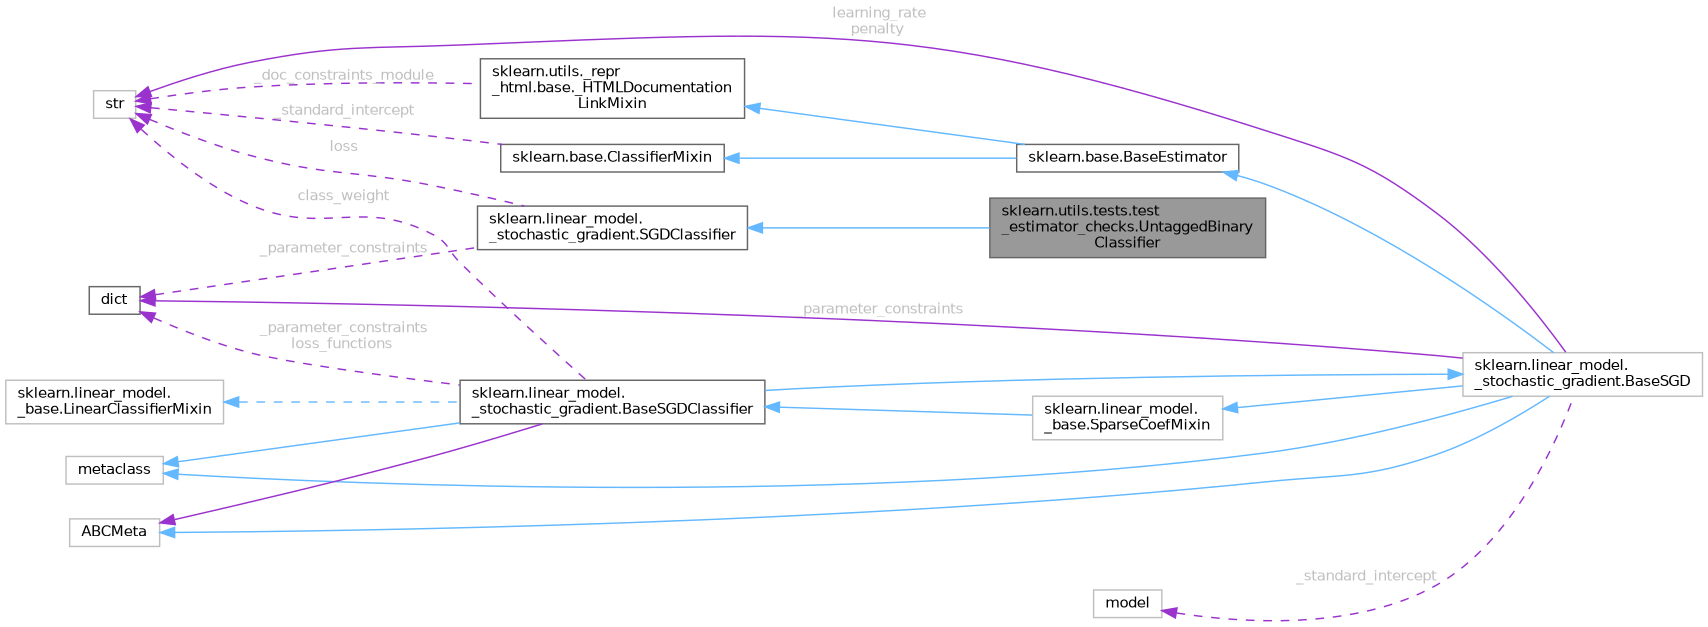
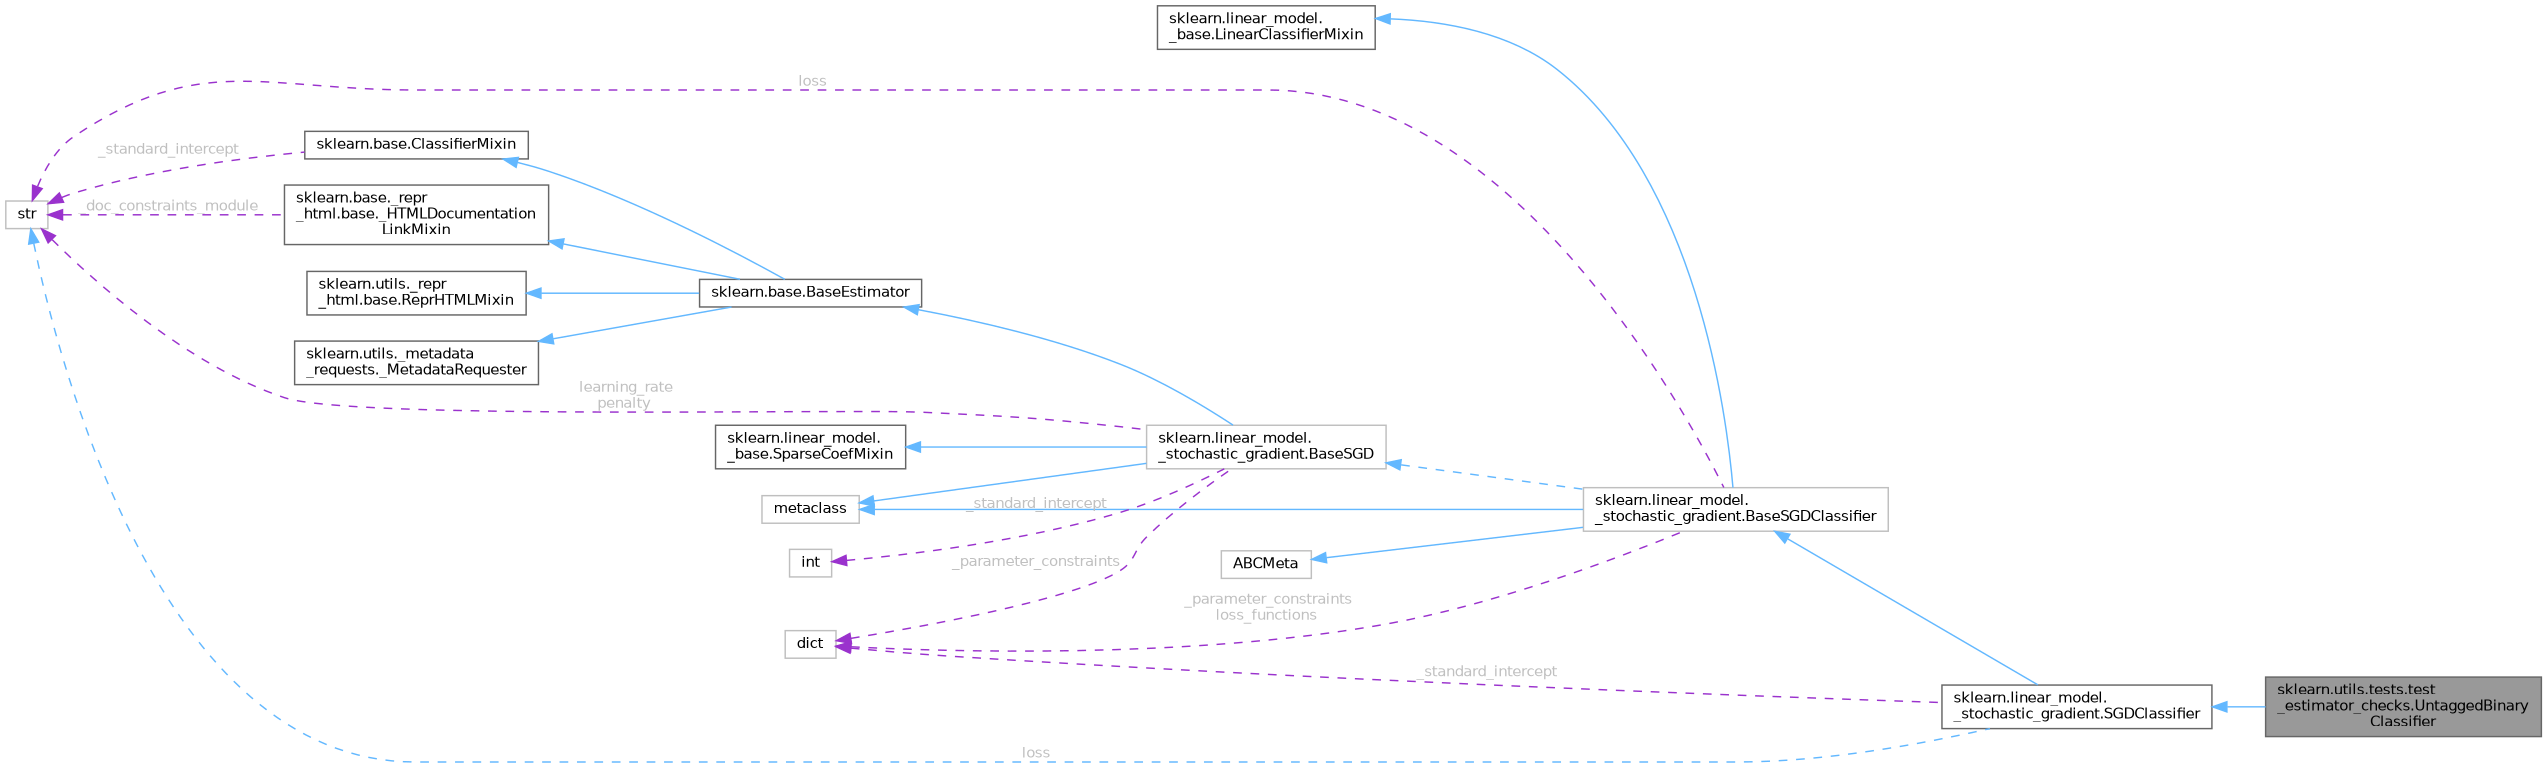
  digraph {
    rankdir=LR
    node [color=gray40 fillcolor=white fontname=Helvetica fontsize=10 shape=box style=filled]
    edge [color=steelblue1 dir=back fontname=Helvetica fontsize=10 labelfontname=Helvetica labelfontsize=10 style=solid]
    n1 [fillcolor=grey60 fontcolor=black height=0.2 label="sklearn.utils.tests.test\l_estimator_checks.UntaggedBinary\lClassifier" width=0.4]
    n2 [height=0.2 label="sklearn.linear_model.\l_stochastic_gradient.SGDClassifier" width=0.4]
-   n3 [height=0.2 label="sklearn.linear_model.\l_stochastic_gradient.BaseSGDClassifier" width=0.4]
-   n4 [color=grey75 height=0.2 label="sklearn.linear_model.\l_base.LinearClassifierMixin" width=0.4]
+   n3 [color=grey75 height=0.2 label="sklearn.linear_model.\l_stochastic_gradient.BaseSGDClassifier" width=0.4]
+   n4 [height=0.2 label="sklearn.linear_model.\l_base.LinearClassifierMixin" width=0.4]
    n5 [height=0.2 label="sklearn.base.ClassifierMixin" width=0.4]
    n6 [height=0.2 label="sklearn.base.BaseEstimator" width=0.4]
    n7 [color=grey75 height=0.2 label=str width=0.4]
    n8 [color=grey75 height=0.2 label="sklearn.linear_model.\l_stochastic_gradient.BaseSGD" width=0.4]
-   n9 [height=0.2 label="sklearn.utils._repr\l_html.base._HTMLDocumentation\lLinkMixin" width=0.4]
-   n10 [color=grey75 height=0.2 label="sklearn.linear_model.\l_base.SparseCoefMixin" width=0.4]
+   n9 [height=0.2 label="sklearn.base._repr\l_html.base._HTMLDocumentation\lLinkMixin" width=0.4]
+   n10 [height=0.2 label="sklearn.linear_model.\l_base.SparseCoefMixin" width=0.4]
+   n11 [height=0.2 label="sklearn.utils._repr\l_html.base.ReprHTMLMixin" width=0.4]
+   n12 [height=0.2 label="sklearn.utils._metadata\l_requests._MetadataRequester" width=0.4]
    n13 [color=grey75 height=0.2 label=metaclass width=0.4]
    n14 [color=grey75 height=0.2 label=ABCMeta width=0.4]
-   n15 [height=0.2 label=dict width=0.4]
-   n16 [color=grey75 height=0.2 label=model width=0.4]
+   n15 [color=grey75 height=0.2 label=dict width=0.4]
+   n16 [color=grey75 height=0.2 label=int width=0.4]
    n2 -> n1
-   n3 -> n10
-   n4 -> n3 [style=dashed]
+   n3 -> n2
+   n4 -> n3
    n5 -> n6
    n6 -> n8
-   n7 -> n2 [color=darkorchid3 fontcolor=grey label=" loss" style=dashed]
-   n7 -> n3 [color=darkorchid3 fontcolor=grey label=" class_weight" style=dashed]
+   n7 -> n2 [fontcolor=grey label=" loss" style=dashed]
+   n7 -> n3 [color=darkorchid3 fontcolor=grey label=" loss" style=dashed]
    n7 -> n5 [color=darkorchid3 fontcolor=grey label=" _standard_intercept" style=dashed]
-   n7 -> n8 [color=darkorchid3 fontcolor=grey label=" learning_rate\npenalty"]
+   n7 -> n8 [color=darkorchid3 fontcolor=grey label=" learning_rate\npenalty" style=dashed]
    n7 -> n9 [color=darkorchid3 fontcolor=grey label=" _doc_constraints_module" style=dashed]
-   n8 -> n3
+   n8 -> n3 [style=dashed]
    n9 -> n6
    n10 -> n8
+   n11 -> n6
+   n12 -> n6
    n13 -> n3
    n13 -> n8
-   n14 -> n3 [color=darkorchid3]
-   n14 -> n8
-   n15 -> n2 [color=darkorchid3 fontcolor=grey label=" _parameter_constraints" style=dashed]
+   n14 -> n3
+   n15 -> n2 [color=darkorchid3 fontcolor=grey label=" _standard_intercept" style=dashed]
    n15 -> n3 [color=darkorchid3 fontcolor=grey label=" _parameter_constraints\nloss_functions" style=dashed]
-   n15 -> n8 [color=darkorchid3 fontcolor=grey label=" _parameter_constraints"]
+   n15 -> n8 [color=darkorchid3 fontcolor=grey label=" _parameter_constraints" style=dashed]
    n16 -> n8 [color=darkorchid3 fontcolor=grey label=" _standard_intercept" style=dashed]
  }
